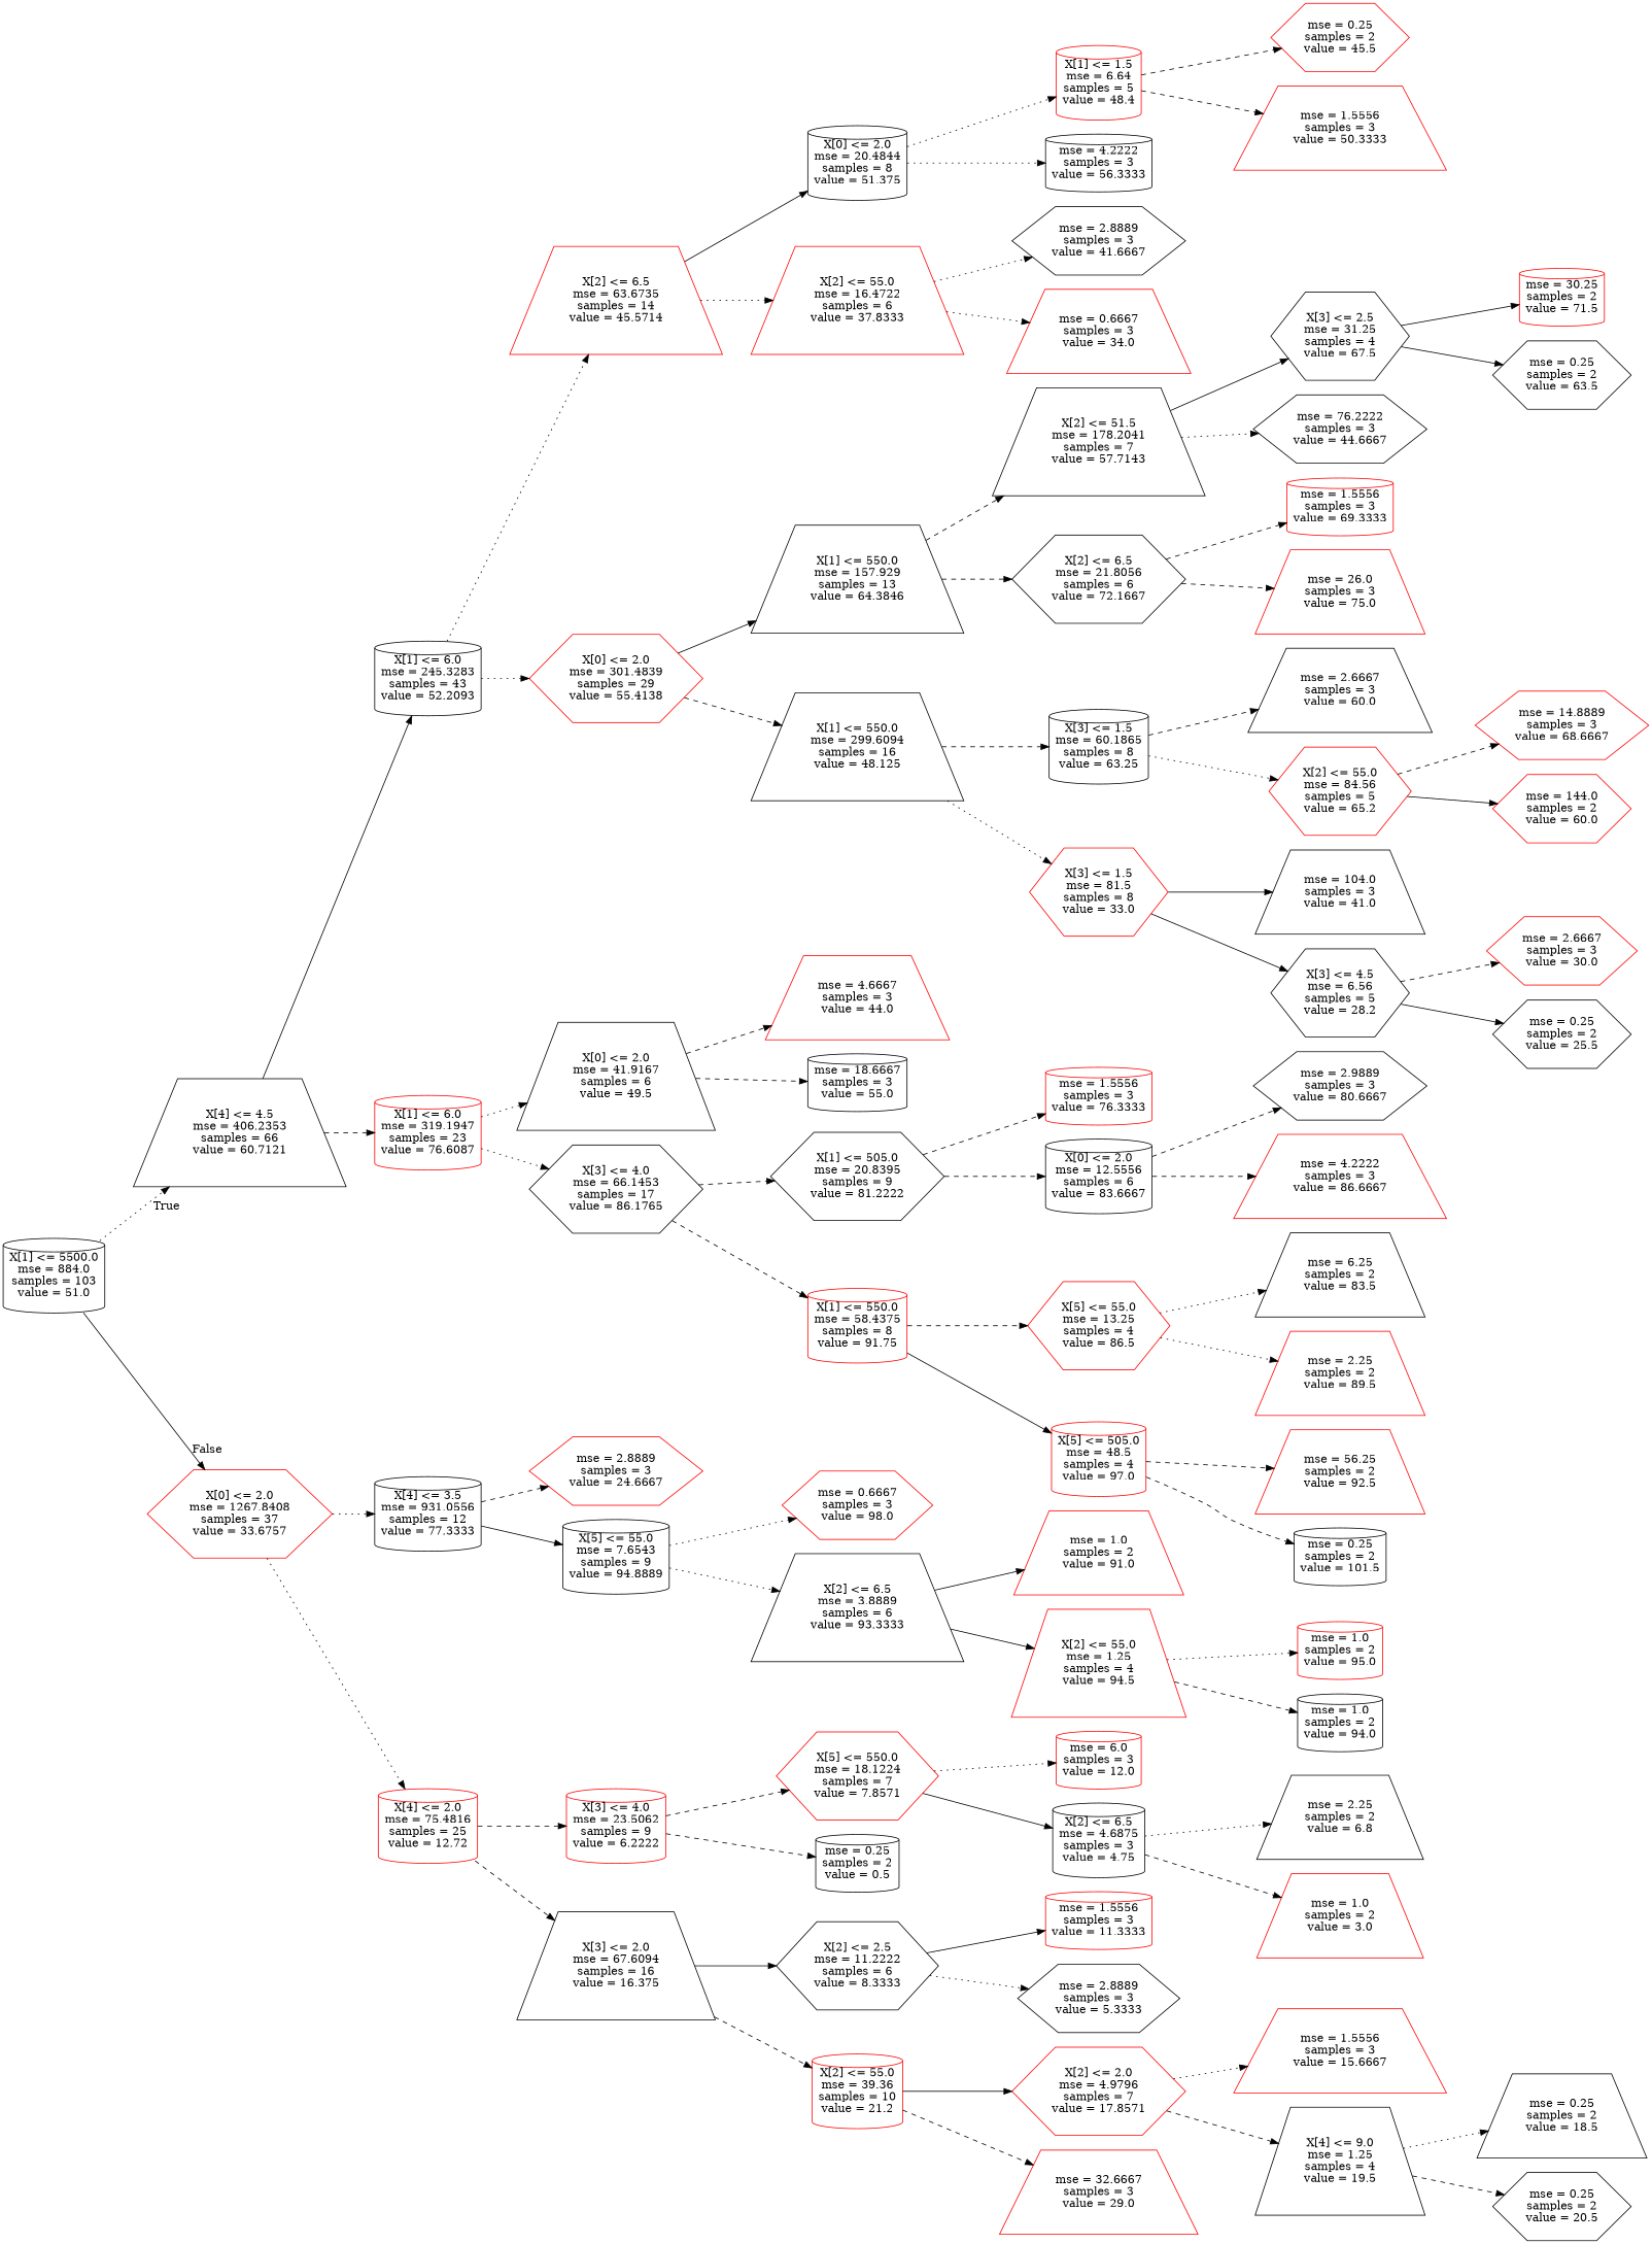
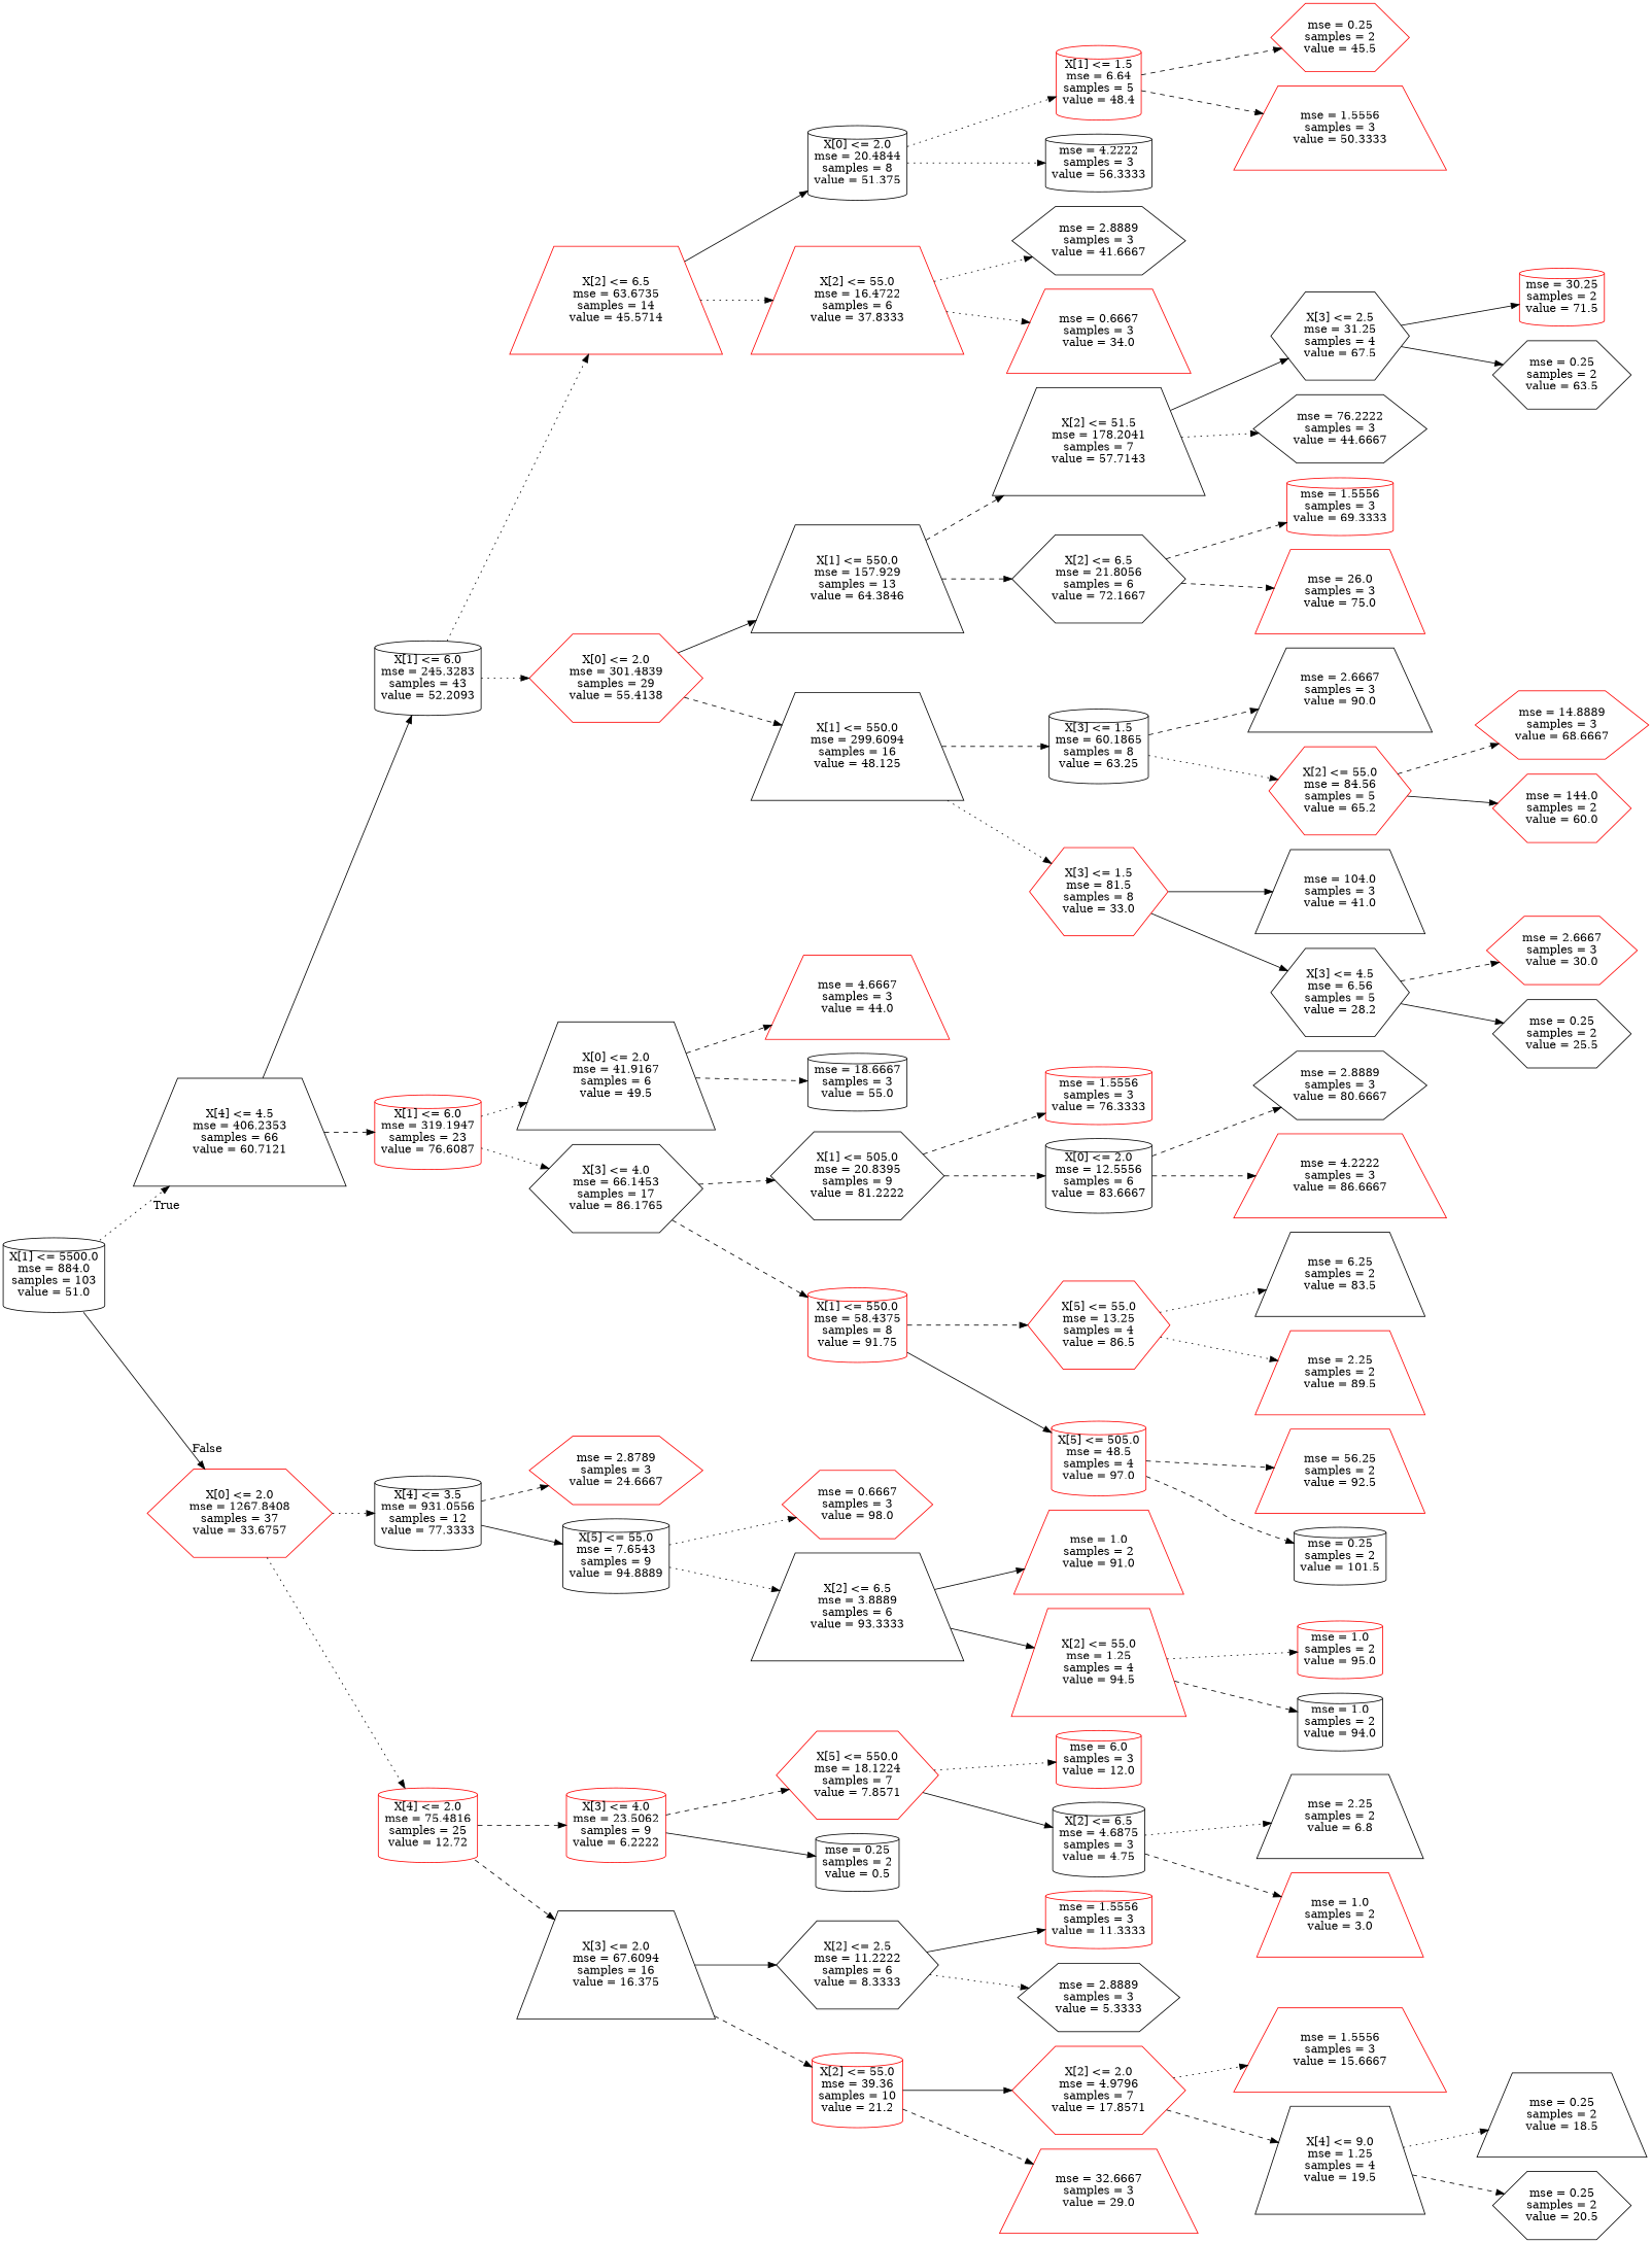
  digraph {
    rankdir=LR
    node [color=red shape=trapezium]
    edge [style=dashed]
    n1 [color=black label="X[1] <= 5500.0\nmse = 884.0\nsamples = 103\nvalue = 51.0" shape=cylinder]
    n2 [color=black label="X[4] <= 4.5\nmse = 406.2353\nsamples = 66\nvalue = 60.7121"]
    n3 [label="X[0] <= 2.0\nmse = 1267.8408\nsamples = 37\nvalue = 33.6757" shape=hexagon]
    n4 [color=black label="X[1] <= 6.0\nmse = 245.3283\nsamples = 43\nvalue = 52.2093" shape=cylinder]
    n5 [label="X[1] <= 6.0\nmse = 319.1947\nsamples = 23\nvalue = 76.6087" shape=cylinder]
    n6 [color=black label="X[4] <= 3.5\nmse = 931.0556\nsamples = 12\nvalue = 77.3333" shape=cylinder]
    n7 [label="X[4] <= 2.0\nmse = 75.4816\nsamples = 25\nvalue = 12.72" shape=cylinder]
    n8 [label="X[2] <= 6.5\nmse = 63.6735\nsamples = 14\nvalue = 45.5714"]
    n9 [label="X[0] <= 2.0\nmse = 301.4839\nsamples = 29\nvalue = 55.4138" shape=hexagon]
    n10 [color=black label="X[0] <= 2.0\nmse = 41.9167\nsamples = 6\nvalue = 49.5"]
    n11 [color=black label="X[3] <= 4.0\nmse = 66.1453\nsamples = 17\nvalue = 86.1765" shape=hexagon]
    n12 [color=black label="X[0] <= 2.0\nmse = 20.4844\nsamples = 8\nvalue = 51.375" shape=cylinder]
    n13 [label="X[2] <= 55.0\nmse = 16.4722\nsamples = 6\nvalue = 37.8333"]
    n14 [color=black label="X[1] <= 550.0\nmse = 157.929\nsamples = 13\nvalue = 64.3846"]
    n15 [color=black label="X[1] <= 550.0\nmse = 299.6094\nsamples = 16\nvalue = 48.125"]
    n16 [label="X[1] <= 1.5\nmse = 6.64\nsamples = 5\nvalue = 48.4" shape=cylinder]
    n17 [color=black label="mse = 4.2222\nsamples = 3\nvalue = 56.3333" shape=cylinder]
    n18 [color=black label="mse = 2.8889\nsamples = 3\nvalue = 41.6667" shape=hexagon]
    n19 [label="mse = 0.6667\nsamples = 3\nvalue = 34.0"]
    n20 [label="mse = 0.25\nsamples = 2\nvalue = 45.5" shape=hexagon]
    n21 [label="mse = 1.5556\nsamples = 3\nvalue = 50.3333"]
    n22 [color=black label="X[2] <= 51.5\nmse = 178.2041\nsamples = 7\nvalue = 57.7143"]
    n23 [color=black label="X[2] <= 6.5\nmse = 21.8056\nsamples = 6\nvalue = 72.1667" shape=hexagon]
    n24 [color=black label="X[3] <= 1.5\nmse = 60.1865\nsamples = 8\nvalue = 63.25" shape=cylinder]
    n25 [label="X[3] <= 1.5\nmse = 81.5\nsamples = 8\nvalue = 33.0" shape=hexagon]
    n26 [color=black label="X[3] <= 2.5\nmse = 31.25\nsamples = 4\nvalue = 67.5" shape=hexagon]
    n27 [color=black label="mse = 76.2222\nsamples = 3\nvalue = 44.6667" shape=hexagon]
    n28 [label="mse = 1.5556\nsamples = 3\nvalue = 69.3333" shape=cylinder]
    n29 [label="mse = 26.0\nsamples = 3\nvalue = 75.0"]
    n30 [label="mse = 30.25\nsamples = 2\nvalue = 71.5" shape=cylinder]
    n31 [color=black label="mse = 0.25\nsamples = 2\nvalue = 63.5" shape=hexagon]
-   n32 [color=black label="mse = 2.6667\nsamples = 3\nvalue = 60.0"]
+   n32 [color=black label="mse = 2.6667\nsamples = 3\nvalue = 90.0"]
    n33 [label="X[2] <= 55.0\nmse = 84.56\nsamples = 5\nvalue = 65.2" shape=hexagon]
    n34 [color=black label="mse = 104.0\nsamples = 3\nvalue = 41.0"]
    n35 [color=black label="X[3] <= 4.5\nmse = 6.56\nsamples = 5\nvalue = 28.2" shape=hexagon]
    n36 [label="mse = 14.8889\nsamples = 3\nvalue = 68.6667" shape=hexagon]
    n37 [label="mse = 144.0\nsamples = 2\nvalue = 60.0" shape=hexagon]
    n38 [label="mse = 2.6667\nsamples = 3\nvalue = 30.0" shape=hexagon]
    n39 [color=black label="mse = 0.25\nsamples = 2\nvalue = 25.5" shape=hexagon]
    n40 [label="mse = 4.6667\nsamples = 3\nvalue = 44.0"]
    n41 [color=black label="mse = 18.6667\nsamples = 3\nvalue = 55.0" shape=cylinder]
    n42 [color=black label="X[1] <= 505.0\nmse = 20.8395\nsamples = 9\nvalue = 81.2222" shape=hexagon]
    n43 [label="X[1] <= 550.0\nmse = 58.4375\nsamples = 8\nvalue = 91.75" shape=cylinder]
    n44 [label="mse = 1.5556\nsamples = 3\nvalue = 76.3333" shape=cylinder]
    n45 [color=black label="X[0] <= 2.0\nmse = 12.5556\nsamples = 6\nvalue = 83.6667" shape=cylinder]
    n46 [label="X[5] <= 55.0\nmse = 13.25\nsamples = 4\nvalue = 86.5" shape=hexagon]
    n47 [label="X[5] <= 505.0\nmse = 48.5\nsamples = 4\nvalue = 97.0" shape=cylinder]
-   n48 [color=black label="mse = 2.9889\nsamples = 3\nvalue = 80.6667" shape=hexagon]
+   n48 [color=black label="mse = 2.8889\nsamples = 3\nvalue = 80.6667" shape=hexagon]
    n49 [label="mse = 4.2222\nsamples = 3\nvalue = 86.6667"]
    n50 [color=black label="mse = 6.25\nsamples = 2\nvalue = 83.5"]
    n51 [label="mse = 2.25\nsamples = 2\nvalue = 89.5"]
    n52 [label="mse = 56.25\nsamples = 2\nvalue = 92.5"]
    n53 [color=black label="mse = 0.25\nsamples = 2\nvalue = 101.5" shape=cylinder]
-   n54 [label="mse = 2.8889\nsamples = 3\nvalue = 24.6667" shape=hexagon]
+   n54 [label="mse = 2.8789\nsamples = 3\nvalue = 24.6667" shape=hexagon]
    n55 [color=black label="X[5] <= 55.0\nmse = 7.6543\nsamples = 9\nvalue = 94.8889" shape=cylinder]
    n56 [label="X[3] <= 4.0\nmse = 23.5062\nsamples = 9\nvalue = 6.2222" shape=cylinder]
    n57 [color=black label="X[3] <= 2.0\nmse = 67.6094\nsamples = 16\nvalue = 16.375"]
    n58 [label="mse = 0.6667\nsamples = 3\nvalue = 98.0" shape=hexagon]
    n59 [color=black label="X[2] <= 6.5\nmse = 3.8889\nsamples = 6\nvalue = 93.3333"]
    n60 [label="mse = 1.0\nsamples = 2\nvalue = 91.0"]
    n61 [label="X[2] <= 55.0\nmse = 1.25\nsamples = 4\nvalue = 94.5"]
    n62 [label="mse = 1.0\nsamples = 2\nvalue = 95.0" shape=cylinder]
    n63 [color=black label="mse = 1.0\nsamples = 2\nvalue = 94.0" shape=cylinder]
    n64 [label="X[5] <= 550.0\nmse = 18.1224\nsamples = 7\nvalue = 7.8571" shape=hexagon]
    n65 [color=black label="mse = 0.25\nsamples = 2\nvalue = 0.5" shape=cylinder]
    n66 [color=black label="X[2] <= 2.5\nmse = 11.2222\nsamples = 6\nvalue = 8.3333" shape=hexagon]
    n67 [label="X[2] <= 55.0\nmse = 39.36\nsamples = 10\nvalue = 21.2" shape=cylinder]
    n68 [label="mse = 6.0\nsamples = 3\nvalue = 12.0" shape=cylinder]
    n69 [color=black label="X[2] <= 6.5\nmse = 4.6875\nsamples = 3\nvalue = 4.75" shape=cylinder]
    n70 [color=black label="mse = 2.25\nsamples = 2\nvalue = 6.8"]
    n71 [label="mse = 1.0\nsamples = 2\nvalue = 3.0"]
    n72 [label="mse = 1.5556\nsamples = 3\nvalue = 11.3333" shape=cylinder]
    n73 [color=black label="mse = 2.8889\nsamples = 3\nvalue = 5.3333" shape=hexagon]
    n74 [label="X[2] <= 2.0\nmse = 4.9796\nsamples = 7\nvalue = 17.8571" shape=hexagon]
    n75 [label="mse = 32.6667\nsamples = 3\nvalue = 29.0"]
    n76 [label="mse = 1.5556\nsamples = 3\nvalue = 15.6667"]
    n77 [color=black label="X[4] <= 9.0\nmse = 1.25\nsamples = 4\nvalue = 19.5"]
    n78 [color=black label="mse = 0.25\nsamples = 2\nvalue = 18.5"]
    n79 [color=black label="mse = 0.25\nsamples = 2\nvalue = 20.5" shape=hexagon]
    n1 -> n2 [headlabel=True labelangle=45 labeldistance=2.5 style=dotted]
    n1 -> n3 [headlabel=False labelangle=-45 labeldistance=2.5 style=solid]
    n2 -> n4 [style=solid]
    n2 -> n5
    n3 -> n6 [style=dotted]
    n3 -> n7 [style=dotted]
    n4 -> n8 [style=dotted]
    n4 -> n9 [style=dotted]
    n5 -> n10 [style=dotted]
    n5 -> n11 [style=dotted]
    n6 -> n54
    n6 -> n55 [style=solid]
    n7 -> n56
    n7 -> n57
    n8 -> n12 [style=solid]
    n8 -> n13 [style=dotted]
    n9 -> n14 [style=solid]
    n9 -> n15
    n10 -> n40
    n10 -> n41
    n11 -> n42
    n11 -> n43
    n12 -> n16 [style=dotted]
    n12 -> n17 [style=dotted]
    n13 -> n18 [style=dotted]
    n13 -> n19 [style=dotted]
    n14 -> n22
    n14 -> n23
    n15 -> n24
    n15 -> n25 [style=dotted]
    n16 -> n20
    n16 -> n21
    n22 -> n26 [style=solid]
    n22 -> n27 [style=dotted]
    n23 -> n28
    n23 -> n29
    n24 -> n32
    n24 -> n33 [style=dotted]
    n25 -> n34 [style=solid]
    n25 -> n35 [style=solid]
    n26 -> n30 [style=solid]
    n26 -> n31 [style=solid]
    n33 -> n36
    n33 -> n37 [style=solid]
    n35 -> n38
    n35 -> n39 [style=solid]
    n42 -> n44
    n42 -> n45
    n43 -> n46
    n43 -> n47 [style=solid]
    n45 -> n48
    n45 -> n49
    n46 -> n50 [style=dotted]
    n46 -> n51 [style=dotted]
    n47 -> n52
    n47 -> n53
    n55 -> n58 [style=dotted]
    n55 -> n59 [style=dotted]
    n56 -> n64
-   n56 -> n65
+   n56 -> n65 [style=solid]
    n57 -> n66 [style=solid]
    n57 -> n67
    n59 -> n60 [style=solid]
    n59 -> n61 [style=solid]
    n61 -> n62 [style=dotted]
    n61 -> n63
    n64 -> n68 [style=dotted]
    n64 -> n69 [style=solid]
    n66 -> n72 [style=solid]
    n66 -> n73 [style=dotted]
    n67 -> n74 [style=solid]
    n67 -> n75
    n69 -> n70 [style=dotted]
    n69 -> n71
    n74 -> n76 [style=dotted]
    n74 -> n77
    n77 -> n78 [style=dotted]
    n77 -> n79
  }
